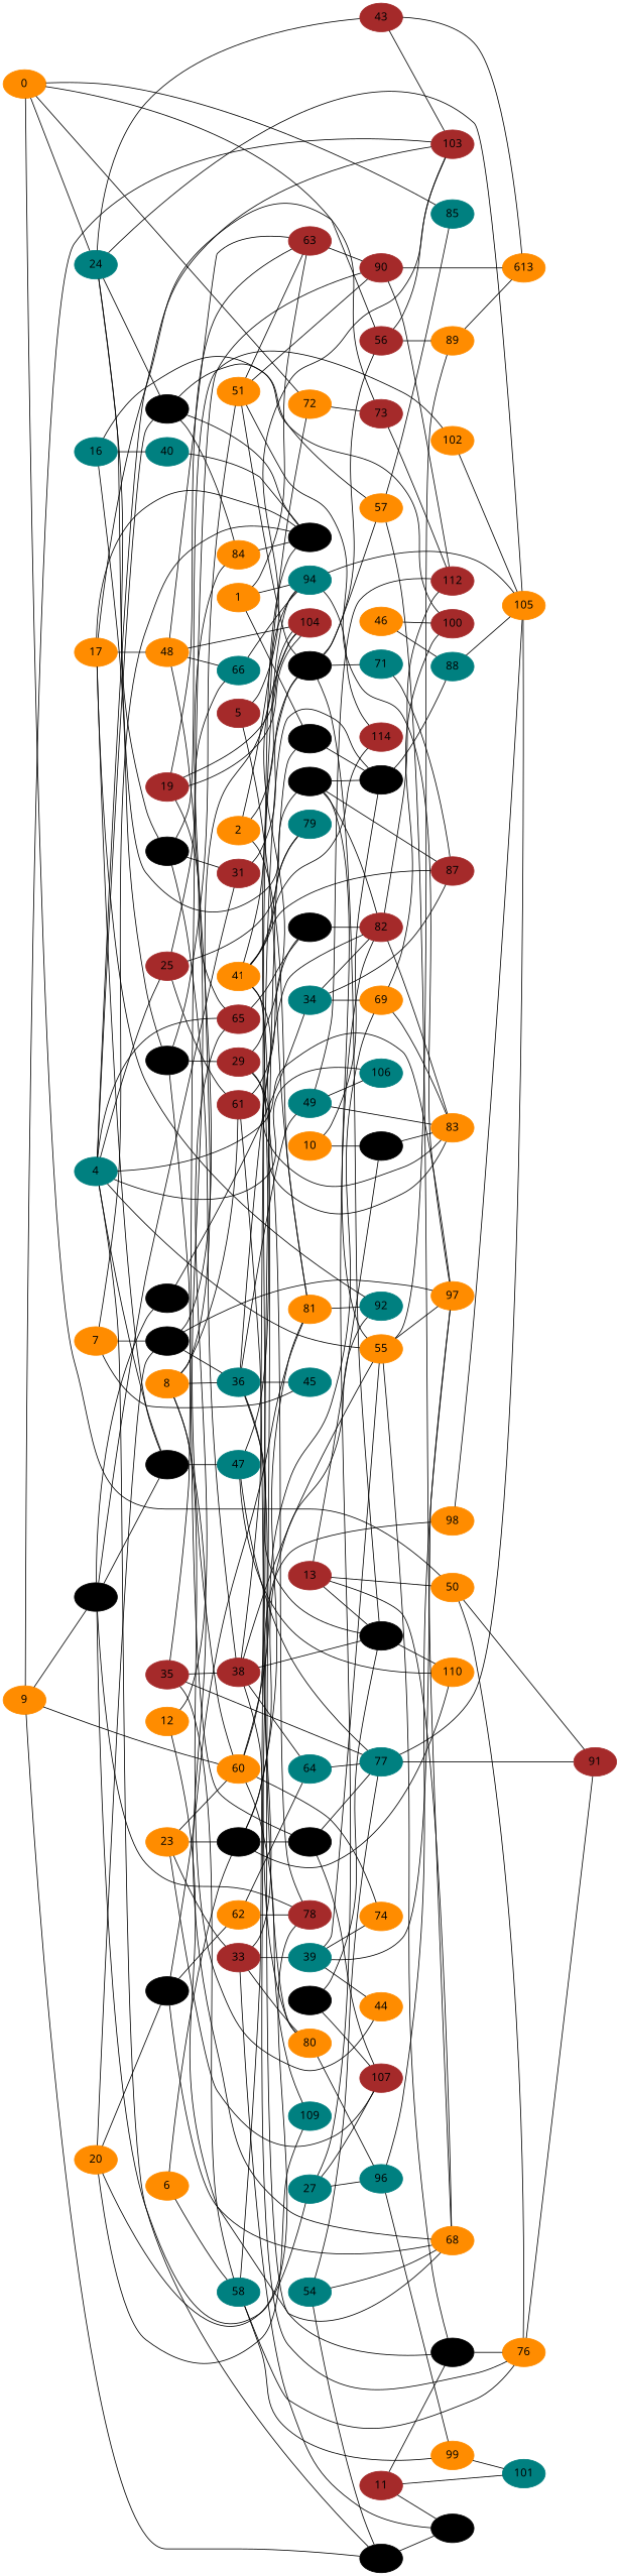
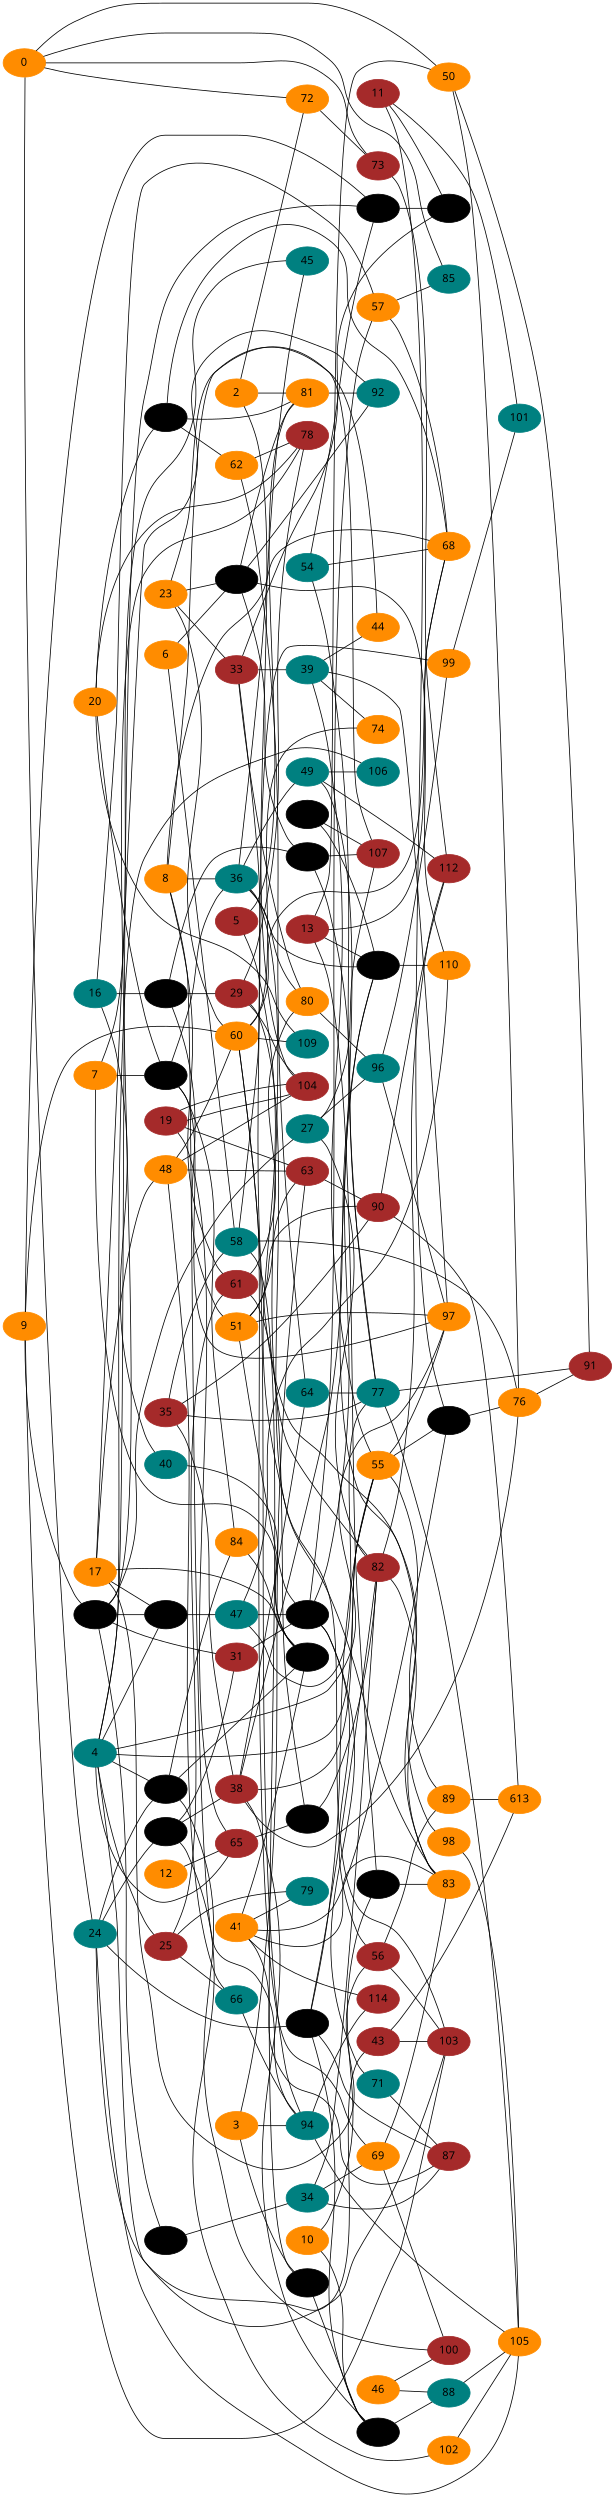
  graph {
    fontname="Noto Sans"
    rankdir=LR
    node [color=darkorange fontname="Noto Sans" style=filled]
    edge [fontname="Noto Sans"]
    n1 [label=0]
    24 [color=teal]
    50
    72
    73 [color=brown]
    85 [color=teal]
    28 [color=black]
    30 [color=black]
    42 [color=black]
    43 [color=brown]
    105
    76
    91 [color=brown]
    112 [color=brown]
    2
    81
    104 [color=brown]
    92 [color=teal]
    63 [color=brown]
-   3 [label=1]
+   3
    67 [color=black]
    94 [color=teal]
    90 [color=brown]
    75 [color=black]
    114 [color=brown]
    4 [color=teal]
    18 [color=black]
    25 [color=brown]
    55
    65 [color=brown]
    95 [color=black]
    97
    103 [color=brown]
    106 [color=teal]
    47 [color=teal]
    61 [color=brown]
    66 [color=teal]
    79 [color=teal]
    111 [color=black]
    84
    100 [color=brown]
    59 [color=black]
    89
    70 [color=black]
    108 [color=black]
    5 [color=brown]
    32 [color=black]
    6
    58 [color=teal]
    53 [color=black]
    110
    99
    26 [color=black]
    7
    45 [color=teal]
    36 [color=teal]
    8
    44
    68
    93 [color=black]
    82 [color=brown]
    80
    49 [color=teal]
    9
    15 [color=black]
    60
    22 [color=black]
    27 [color=teal]
    31 [color=brown]
    78 [color=brown]
    109 [color=teal]
    69
    74
    14 [color=black]
    10
    83
    88 [color=teal]
    11 [color=brown]
    101 [color=teal]
    12
    13 [color=brown]
    34 [color=teal]
    107 [color=brown]
    96 [color=teal]
    52 [color=black]
    16 [color=teal]
    21 [color=black]
    40 [color=teal]
    57
    29 [color=brown]
    51
    17
    48
    56 [color=brown]
    77 [color=teal]
    19 [color=brown]
    20
    37 [color=black]
    62
    87 [color=brown]
    23
    33 [color=brown]
    39 [color=teal]
    98
    38 [color=brown]
    102
    n107 [label=613]
    64 [color=teal]
    71 [color=teal]
    35 [color=brown]
    41
    46
    54 [color=teal]
    86 [color=black]
    n1 -- 24
    n1 -- 50
    n1 -- 72
    n1 -- 73
    n1 -- 85
    24 -- 28
    24 -- 30
    24 -- 42
    24 -- 43
    24 -- 105
    50 -- 76
    50 -- 91
    72 -- 73
    73 -- 112
    28 -- 111
    28 -- 84
    28 -- 100
    30 -- 31
    30 -- 38
    30 -- 102
    42 -- 75
    42 -- 55
    42 -- 82
    42 -- 87
    43 -- 103
    43 -- n107
    76 -- 91
    2 -- 72
    2 -- 81
    2 -- 104
    81 -- 92
    63 -- 90
    3 -- 63
    3 -- 67
    3 -- 94
    67 -- 75
    94 -- 105
    94 -- 114
    90 -- 112
    90 -- n107
    75 -- 88
    4 -- 28
    4 -- 18
    4 -- 25
    4 -- 55
    4 -- 65
    4 -- 95
    4 -- 97
    4 -- 103
    4 -- 106
    18 -- 47
    25 -- 61
    25 -- 66
    25 -- 79
    55 -- 97
    55 -- 59
    55 -- 89
    65 -- 70
    95 -- 108
    47 -- 110
    47 -- 52
    47 -- 77
    61 -- 70
    61 -- 80
    66 -- 94
    84 -- 111
    59 -- 76
    89 -- n107
    70 -- 82
    5 -- 81
    5 -- 103
    32 -- 81
    32 -- 92
    32 -- 53
    32 -- 110
    6 -- 32
    6 -- 58
    58 -- 76
    58 -- 67
    58 -- 99
    53 -- 107
    53 -- 77
    99 -- 101
    26 -- 97
    26 -- 84
    26 -- 36
    7 -- 111
    7 -- 26
    7 -- 45
    36 -- 45
    36 -- 93
    36 -- 82
    36 -- 80
    36 -- 49
    8 -- 94
    8 -- 61
    8 -- 36
    8 -- 44
    8 -- 68
    93 -- 110
    82 -- 112
    82 -- 83
    80 -- 96
    49 -- 112
    49 -- 106
    49 -- 83
    9 -- 95
    9 -- 103
    9 -- 15
    9 -- 60
    15 -- 18
    15 -- 22
    15 -- 27
    15 -- 31
    15 -- 78
    60 -- 94
    60 -- 109
    60 -- 69
    60 -- 74
    22 -- 34
    27 -- 82
    27 -- 107
    27 -- 96
    31 -- 52
    69 -- 100
    69 -- 83
    14 -- 83
    10 -- 75
    10 -- 14
    88 -- 105
    11 -- 59
    11 -- 108
    11 -- 101
    12 -- 65
-   12 -- 68
+   60 -- 68
    13 -- 50
    13 -- 68
    13 -- 93
    13 -- 14
    34 -- 82
    34 -- 69
    34 -- 87
    96 -- 97
    96 -- 99
    52 -- 93
    52 -- 57
    52 -- 56
    52 -- 71
    16 -- 21
    16 -- 40
    16 -- 57
    21 -- 53
    21 -- 29
    21 -- 51
    40 -- 111
    57 -- 85
    57 -- 68
    29 -- 104
    29 -- 78
    29 -- 83
    51 -- 63
    51 -- 90
    51 -- 97
    51 -- 52
    17 -- 92
    17 -- 18
    17 -- 111
    17 -- 48
    17 -- 56
    48 -- 104
    48 -- 63
    48 -- 66
    48 -- 60
    56 -- 103
    56 -- 89
    77 -- 105
    77 -- 91
    19 -- 104
    19 -- 104
    19 -- 63
    19 -- 65
    20 -- 26
    20 -- 78
    20 -- 109
    20 -- 37
    37 -- 81
    37 -- 68
    37 -- 62
    62 -- 78
    62 -- 64
    23 -- 32
    23 -- 60
    23 -- 107
    23 -- 33
    33 -- 108
    33 -- 80
    33 -- 39
    33 -- 98
    39 -- 55
    39 -- 97
    39 -- 44
    39 -- 74
    98 -- 105
    38 -- 76
    38 -- 75
    38 -- 55
    38 -- 93
    38 -- 64
    102 -- 105
    64 -- 77
    71 -- 87
    35 -- 90
    35 -- 58
    35 -- 77
    35 -- 38
    41 -- 114
    41 -- 79
    41 -- 111
    41 -- 59
    41 -- 83
    41 -- 87
    46 -- 100
    46 -- 88
    54 -- 95
    54 -- 68
    54 -- 77
    86 -- 93
    86 -- 107
  }
